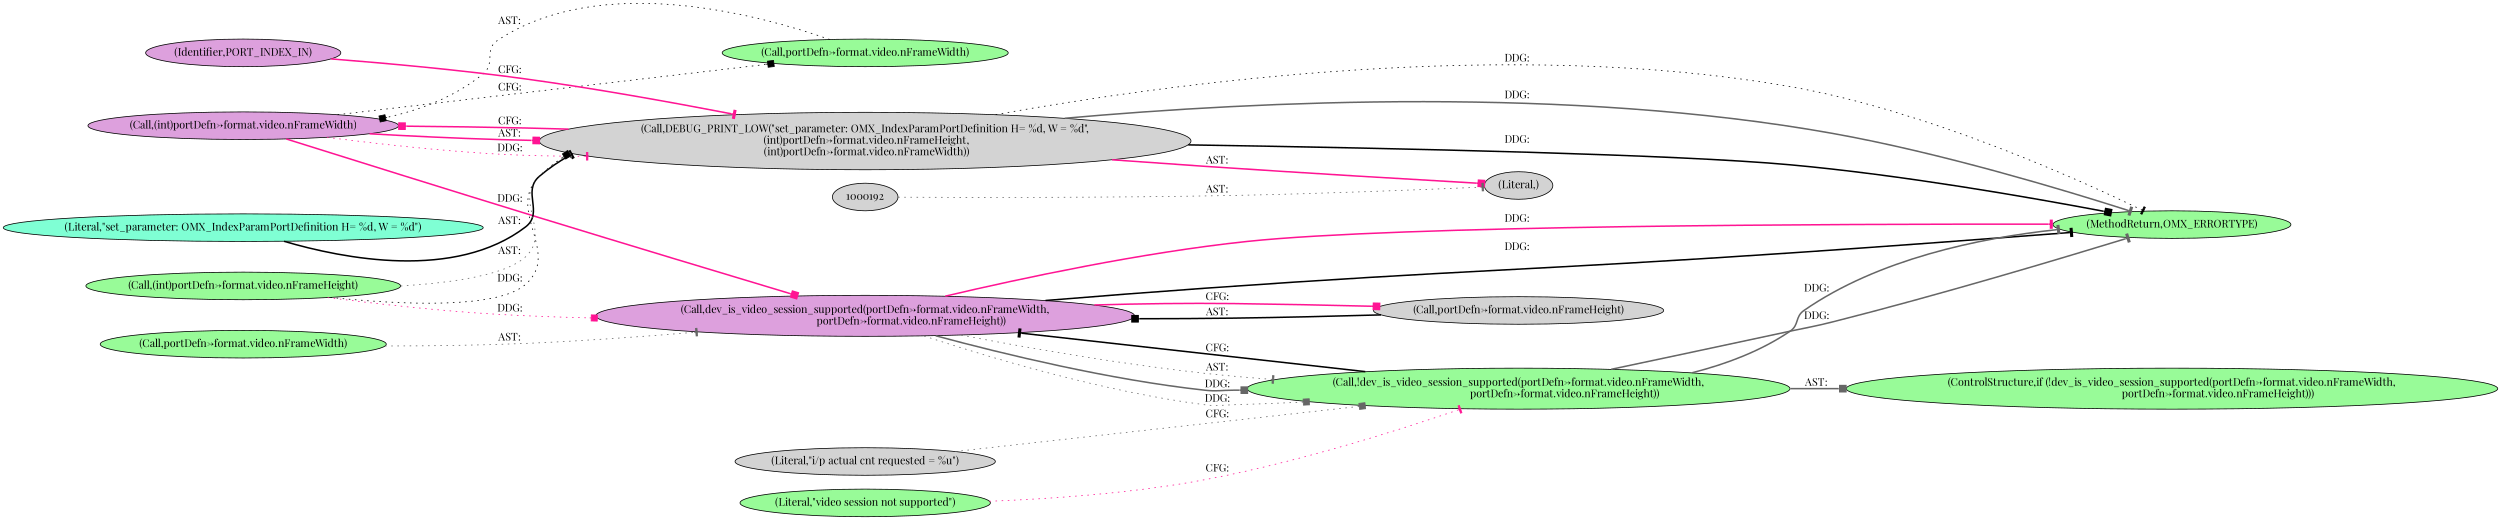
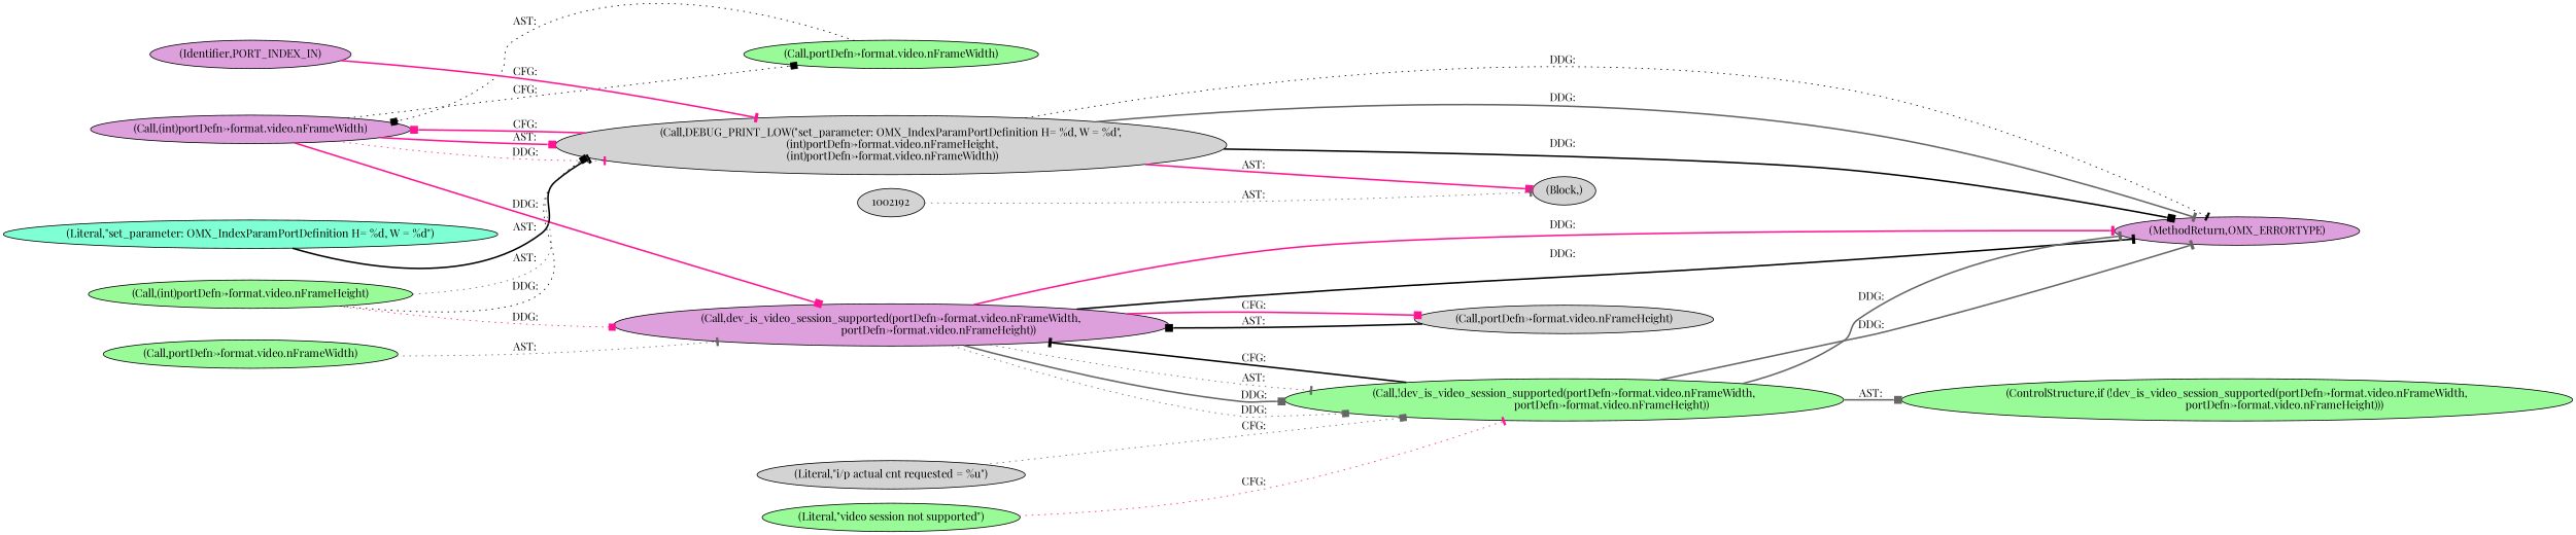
  digraph {
    fontname="Playfair Display"
    rankdir=LR
    node [fillcolor=palegreen fontname="Playfair Display" style=filled]
    edge [arrowhead=box color=gray40 fontname="Playfair Display" style=bold]
    n1 [fillcolor=plum label="(Call,(int)portDefn->format.video.nFrameWidth)"]
    n2 [fillcolor=lightgrey label="(Call,DEBUG_PRINT_LOW(\"set_parameter: OMX_IndexParamPortDefinition H= %d, W = %d\",\n (int)portDefn->format.video.nFrameHeight,\n (int)portDefn->format.video.nFrameWidth))"]
    n3 [fillcolor=plum label="(Call,dev_is_video_session_supported(portDefn->format.video.nFrameWidth,\n                                portDefn->format.video.nFrameHeight))"]
    n4 [label="(Call,portDefn->format.video.nFrameWidth)"]
-   n5 [label="(MethodReturn,OMX_ERRORTYPE)"]
-   n6 [fillcolor=lightgrey label="(Literal,)"]
+   n5 [fillcolor=plum label="(MethodReturn,OMX_ERRORTYPE)"]
+   n6 [fillcolor=lightgrey label="(Block,)"]
    n7 [label="(Call,!dev_is_video_session_supported(portDefn->format.video.nFrameWidth,\n                                portDefn->format.video.nFrameHeight))"]
    n8 [fillcolor=lightgrey label="(Call,portDefn->format.video.nFrameHeight)"]
    n9 [label="(ControlStructure,if (!dev_is_video_session_supported(portDefn->format.video.nFrameWidth,\n                                portDefn->format.video.nFrameHeight)))"]
    n10 [fillcolor=plum label="(Identifier,PORT_INDEX_IN)"]
    n11 [label="(Call,portDefn->format.video.nFrameWidth)"]
    n12 [fillcolor=lightgrey label="(Literal,\"i/p actual cnt requested = %u\")"]
    n13 [fillcolor=aquamarine label="(Literal,\"set_parameter: OMX_IndexParamPortDefinition H= %d, W = %d\")"]
    n14 [label="(Literal,\"video session not supported\")"]
    n15 [label="(Call,(int)portDefn->format.video.nFrameHeight)"]
-   1000192 [fillcolor=lightgrey]
+   1000192 [fillcolor=lightgrey label=1002192]
    n1 -> n2 [color=deeppink label="AST: "]
    n1 -> n2 [arrowhead=tee color=deeppink label="DDG: " style=dotted]
    n1 -> n3 [color=deeppink label="DDG: "]
    n1 -> n4 [color=black label="CFG: " style=dotted]
    n2 -> n1 [color=deeppink label="CFG: "]
    n2 -> n5 [arrowhead=tee label="DDG: "]
    n2 -> n5 [color=black label="DDG: "]
    n2 -> n5 [arrowhead=tee color=black label="DDG: " style=dotted]
    n2 -> n6 [color=deeppink label="AST: "]
    n3 -> n5 [arrowhead=tee color=black label="DDG: "]
    n3 -> n5 [arrowhead=tee color=deeppink label="DDG: "]
    n3 -> n7 [arrowhead=tee label="AST: " style=dotted]
    n3 -> n7 [label="DDG: "]
    n3 -> n7 [label="DDG: " style=dotted]
    n3 -> n8 [color=deeppink label="CFG: "]
    n4 -> n1 [color=black label="AST: " style=dotted]
    n7 -> n3 [arrowhead=tee color=black label="CFG: "]
    n7 -> n5 [arrowhead=tee label="DDG: "]
    n7 -> n5 [arrowhead=tee label="DDG: "]
    n7 -> n9 [label="AST: "]
    n8 -> n3 [color=black label="AST: "]
    n10 -> n2 [arrowhead=tee color=deeppink label="CFG: "]
    n11 -> n3 [arrowhead=tee label="AST: " style=dotted]
    n12 -> n7 [label="CFG: " style=dotted]
    n13 -> n2 [arrowhead=tee color=black label="AST: "]
    n14 -> n7 [arrowhead=tee color=deeppink label="CFG: " style=dotted]
    n15 -> n2 [arrowhead=tee label="AST: " style=dotted]
    n15 -> n2 [color=black label="DDG: " style=dotted]
    n15 -> n3 [color=deeppink label="DDG: " style=dotted]
    1000192 -> n6 [arrowhead=tee label="AST: " style=dotted]
  }
